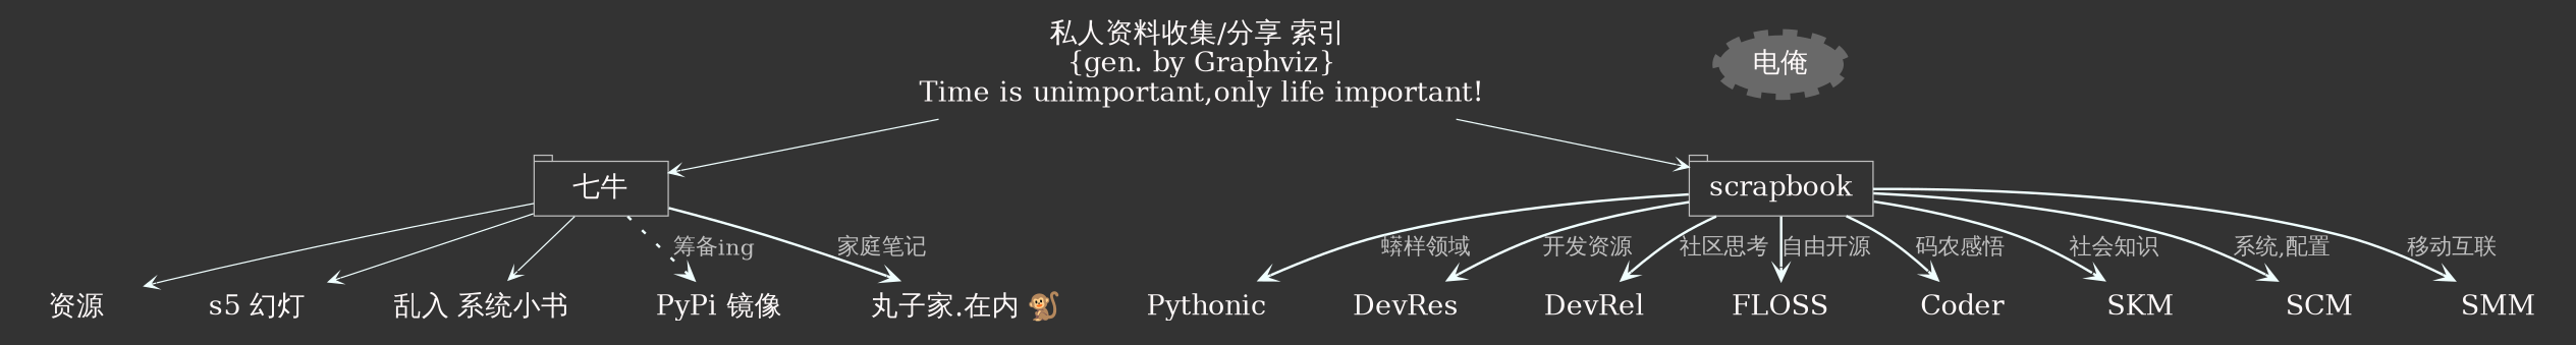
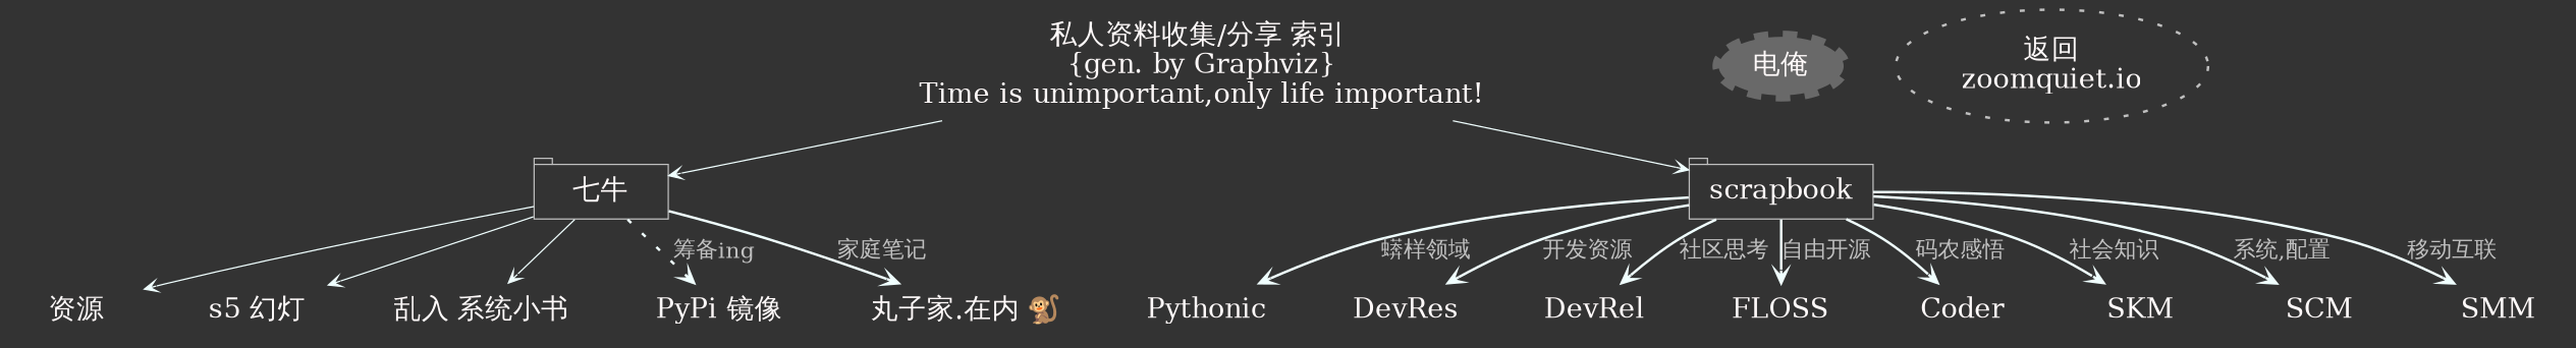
  digraph {
    bgcolor="#333333"
    fontcolor=snow
    fontsize=12.0
    labeljust=r
    labelloc=b
    rankdir=TB
    ranksep=0.1
    node [color=gray fillcolor="#333333" fontcolor=snow fontsize=11.0 shape=plaintext style="filled,setlinewidth(0.5)"]
    edge [arrowhead=vee arrowsize=0.5 arrowtail=none color=azure fontcolor=gray fontsize=9.0 style="setlinewidth(1)"]
    n1 [height=0.3 label="私人资料收集/分享 索引 \n{gen. by Graphviz}\nTime is unimportant,only life important!"]
    n2 [height=0.3 label=scrapbook shape=tab]
    n3 [height=0.3 label="七牛" shape=tab]
    n4 [height=0.3 label=FLOSS]
    n5 [height=0.3 label=Coder]
    n6 [height=0.3 label=SKM]
    n7 [height=0.3 label=SCM]
    n8 [height=0.3 label=SMM]
    n9 [height=0.3 label=Pythonic]
    n10 [height=0.3 label=DevRes]
    n11 [height=0.3 label=DevRel]
    n12 [height=0.3 label="资源"]
    n13 [height=0.3 label="s5 幻灯"]
    n14 [height=0.3 label="乱入 系统小书"]
    n15 [height=0.3 label="PyPi 镜像"]
    n16 [height=0.3 label="丸子家.在内 🐒"]
+   n17 [height=0.3 label="返回\nzoomquiet.io" shape=ellipse style=dotted]
    n18 [color="#333333" fillcolor=dimgray height=0.3 label="电俺" shape=ellipse style="filled,dashed,setlinewidth(5)"]
    n1 -> n2 [style="setlinewidth(0.5)"]
    n1 -> n3 [style="setlinewidth(0.5)"]
    n2 -> n4 [label="自由开源"]
    n2 -> n5 [label="码农感悟"]
    n2 -> n6 [label="社会知识"]
    n2 -> n7 [label="系统,配置"]
    n2 -> n8 [label="移动互联"]
    n2 -> n9 [label="蠎样领域"]
    n2 -> n10 [label="开发资源"]
    n2 -> n11 [label="社区思考"]
    n3 -> n12 [style="setlinewidth(0.5)"]
    n3 -> n13 [style="setlinewidth(0.5)"]
    n3 -> n14 [style="setlinewidth(0.5)"]
    n3 -> n15 [label="筹备ing" style=dotted]
    n3 -> n16 [label="家庭笔记"]
    n18 -> n2 [style=invis]
  }
